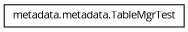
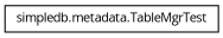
  digraph {
    rankdir=LR
    fontname="Open Sans"
-   n1 [color=black fillcolor=white fontname="Open Sans" fontsize=10 height=0.2 label="metadata.metadata.TableMgrTest" shape=record style=filled width=0.4]
+   n1 [color=black fillcolor=white fontname="Open Sans" fontsize=10 height=0.2 label="simpledb.metadata.TableMgrTest" shape=record style=filled width=0.4]
  }
